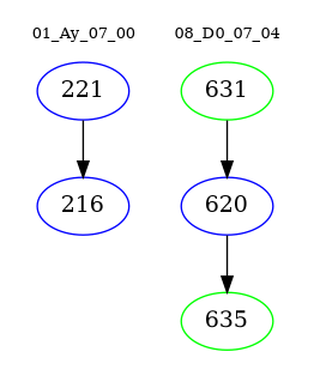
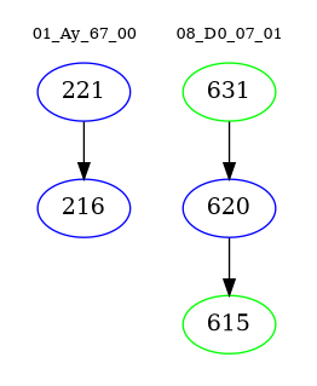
  digraph {
    node [color=blue]
    edge [color=black]
    n1 [label=221]
    n2 [label=216]
    n3 [color=green label=631]
    n4 [label=620]
-   n5 [color=green label=635]
+   n5 [color=green label=615]
    subgraph cluster_1 {
      color=white
      fontsize=10
-     label="01_Ay_07_00"
+     label="01_Ay_67_00"
      n1
      n2
    }
    subgraph cluster_2 {
      color=white
      fontsize=10
-     label="08_D0_07_04"
+     label="08_D0_07_01"
      n3
      n4
      n5
    }
    n1 -> n2
    n3 -> n4
    n4 -> n5
  }
